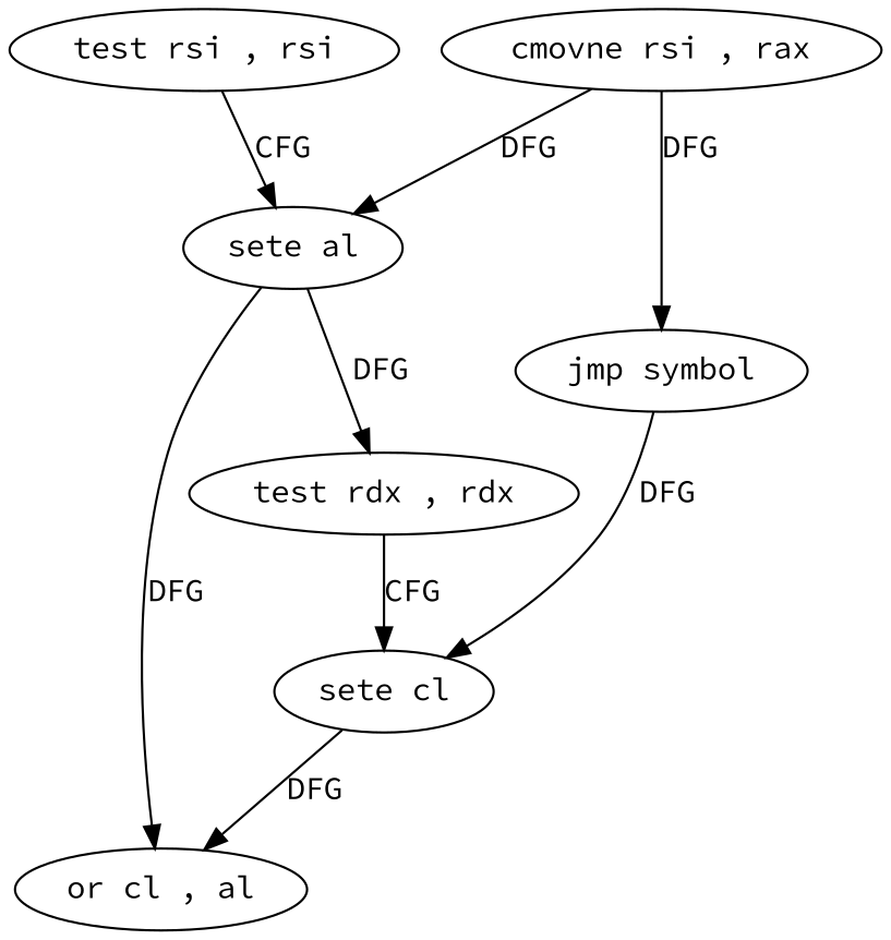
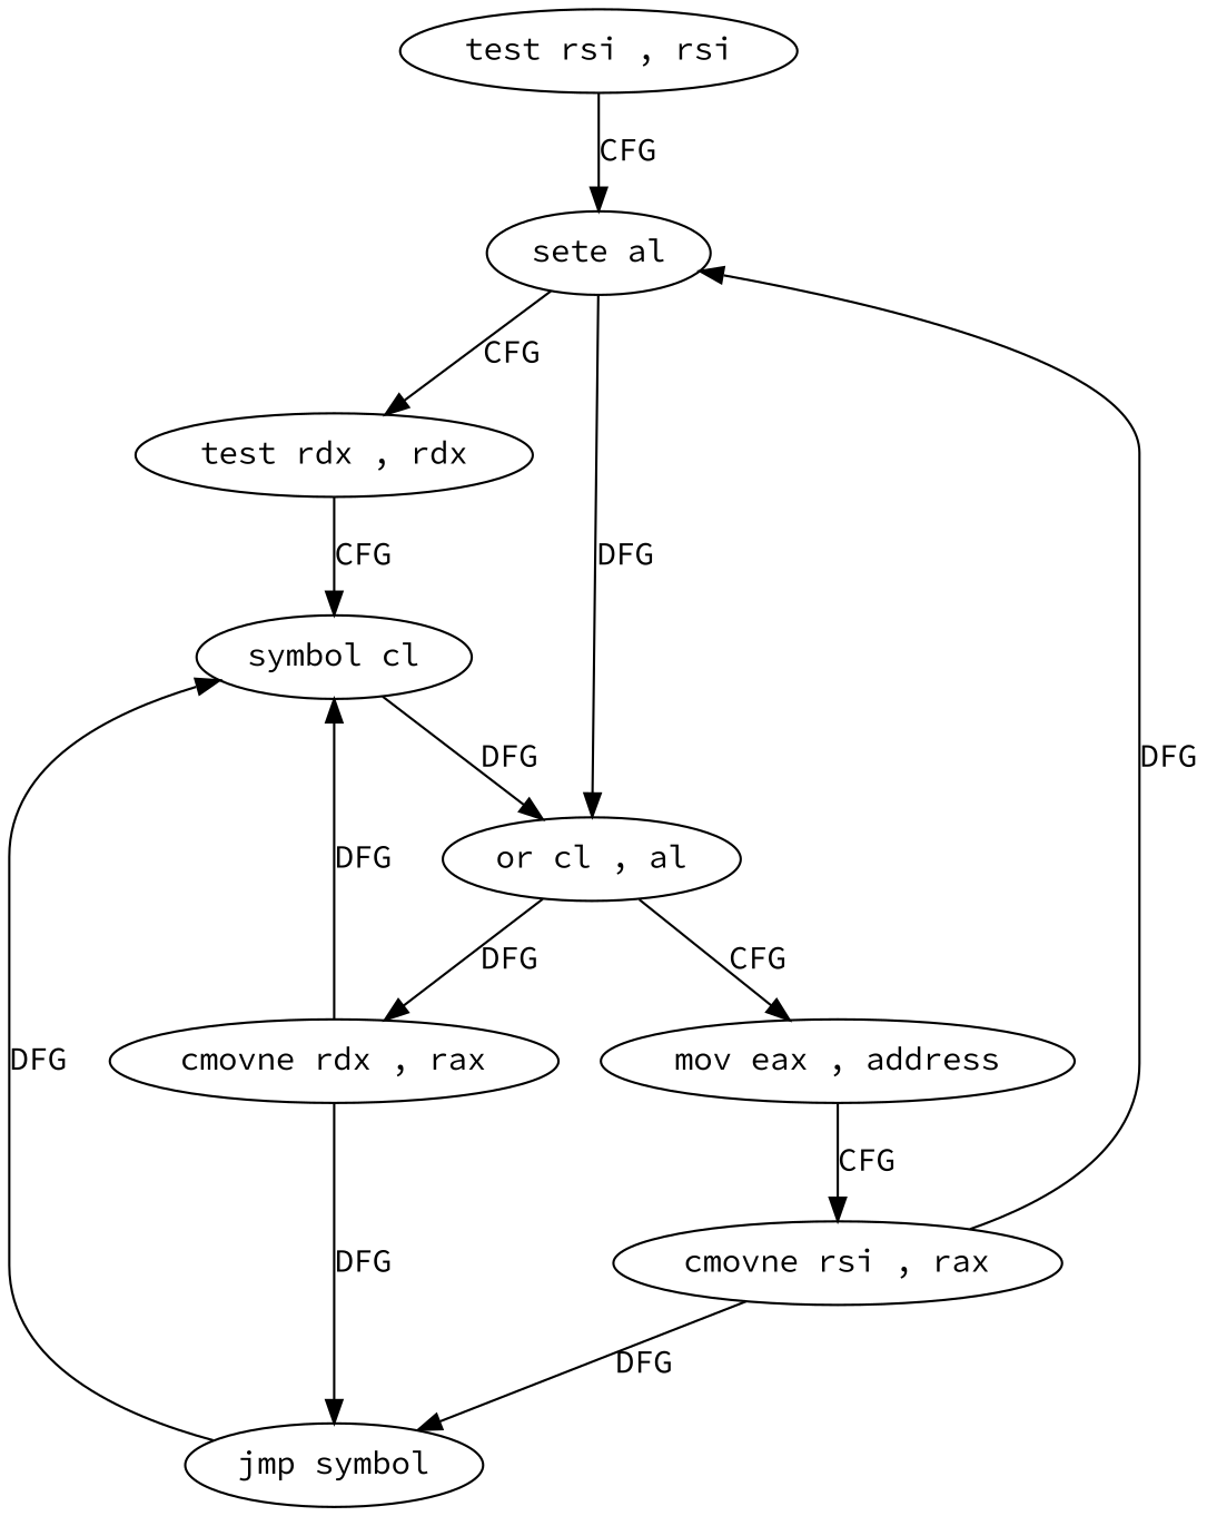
  digraph {
    fontname="Source Code Pro"
    node [fontname="Source Code Pro"]
    edge [fontname="Source Code Pro"]
    n1 [label="test rsi , rsi"]
    n2 [label="sete al"]
    n3 [label="test rdx , rdx"]
    n4 [label="or cl , al"]
-   n5 [label="sete cl"]
+   n5 [label="symbol cl"]
+   n6 [label="mov eax , address"]
+   n7 [label="cmovne rdx , rax"]
    n8 [label="cmovne rsi , rax"]
    n9 [label="jmp symbol"]
    n1 -> n2 [label=CFG]
-   n2 -> n3 [label=DFG]
+   n2 -> n3 [label=CFG]
    n2 -> n4 [label=DFG]
    n3 -> n5 [label=CFG]
+   n4 -> n6 [label=CFG]
+   n4 -> n7 [label=DFG]
    n5 -> n4 [label=DFG]
+   n6 -> n8 [label=CFG]
+   n7 -> n5 [label=DFG]
+   n7 -> n9 [label=DFG]
    n8 -> n2 [label=DFG]
    n8 -> n9 [label=DFG]
    n9 -> n5 [label=DFG]
  }
